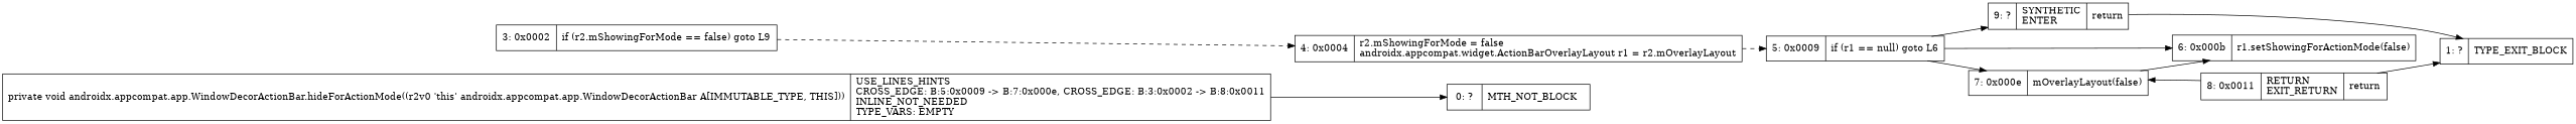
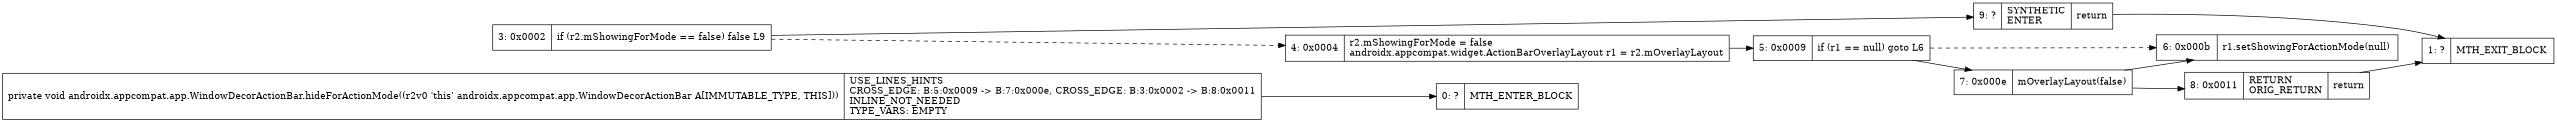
  digraph {
    rankdir=LR
    node [shape=record]
-   n1 [label="{0\:\ ?|MTH_NOT_BLOCK\l}"]
-   n2 [label="{3\:\ 0x0002|if (r2.mShowingForMode == false) goto L9\l}"]
+   n1 [label="{0\:\ ?|MTH_ENTER_BLOCK\l}"]
+   n2 [label="{3\:\ 0x0002|if (r2.mShowingForMode == false) false L9\l}"]
    n3 [label="{4\:\ 0x0004|r2.mShowingForMode = false\landroidx.appcompat.widget.ActionBarOverlayLayout r1 = r2.mOverlayLayout\l}"]
    n4 [label="{9\:\ ?|SYNTHETIC\lENTER\l|return\l}"]
    n5 [label="{5\:\ 0x0009|if (r1 == null) goto L6\l}"]
-   n6 [label="{1\:\ ?|TYPE_EXIT_BLOCK\l}"]
-   n7 [label="{6\:\ 0x000b|r1.setShowingForActionMode(false)\l}"]
+   n6 [label="{1\:\ ?|MTH_EXIT_BLOCK\l}"]
+   n7 [label="{6\:\ 0x000b|r1.setShowingForActionMode(null)\l}"]
    n8 [label="{7\:\ 0x000e|mOverlayLayout(false)\l}"]
-   n9 [label="{8\:\ 0x0011|RETURN\lEXIT_RETURN\l|return\l}"]
+   n9 [label="{8\:\ 0x0011|RETURN\lORIG_RETURN\l|return\l}"]
    n10 [label="{private void androidx.appcompat.app.WindowDecorActionBar.hideForActionMode((r2v0 'this' androidx.appcompat.app.WindowDecorActionBar A[IMMUTABLE_TYPE, THIS]))  | USE_LINES_HINTS\lCROSS_EDGE: B:5:0x0009 \-\> B:7:0x000e, CROSS_EDGE: B:3:0x0002 \-\> B:8:0x0011\lINLINE_NOT_NEEDED\lTYPE_VARS: EMPTY\l}"]
    n2 -> n3 [style=dashed]
-   n5 -> n4
-   n3 -> n5 [style=dashed]
+   n2 -> n4
+   n3 -> n5
    n4 -> n6
-   n5 -> n7 [style=solid]
+   n5 -> n7 [style=dashed]
    n5 -> n8
    n8 -> n7
-   n9 -> n8
+   n8 -> n9
    n9 -> n6
    n10 -> n1
  }
